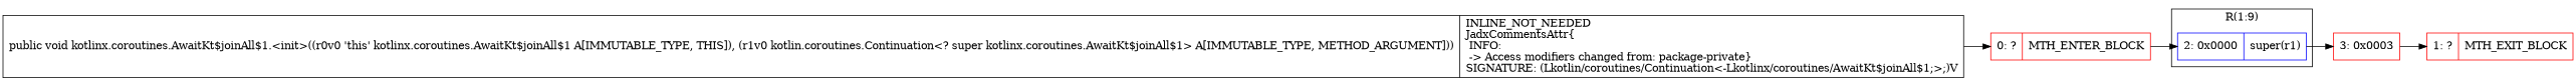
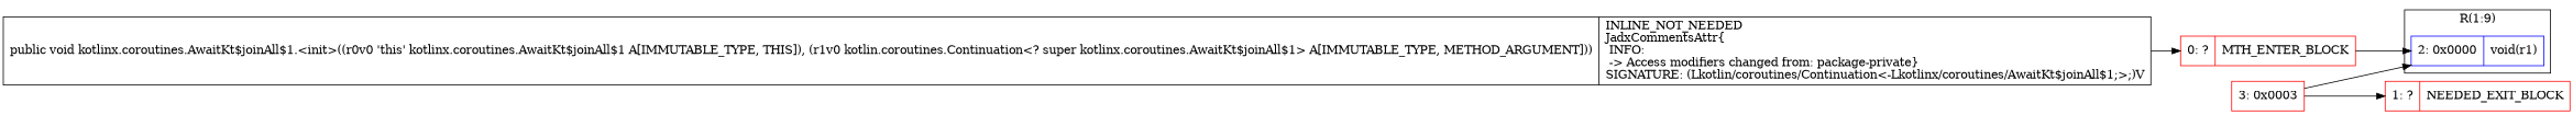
  digraph {
    rankdir=LR
    node [color=red shape=record]
-   n1 [color=blue label="{2\:\ 0x0000|super(r1)\l}"]
+   n1 [color=blue label="{2\:\ 0x0000|void(r1)\l}"]
    n2 [label="{3\:\ 0x0003}"]
-   n3 [label="{1\:\ ?|MTH_EXIT_BLOCK\l}"]
+   n3 [label="{1\:\ ?|NEEDED_EXIT_BLOCK\l}"]
    n4 [label="{0\:\ ?|MTH_ENTER_BLOCK\l}"]
    n5 [label="{public void kotlinx.coroutines.AwaitKt$joinAll$1.\<init\>((r0v0 'this' kotlinx.coroutines.AwaitKt$joinAll$1 A[IMMUTABLE_TYPE, THIS]), (r1v0 kotlin.coroutines.Continuation\<? super kotlinx.coroutines.AwaitKt$joinAll$1\> A[IMMUTABLE_TYPE, METHOD_ARGUMENT]))  | INLINE_NOT_NEEDED\lJadxCommentsAttr\{\l INFO: \l \-\> Access modifiers changed from: package\-private\}\lSIGNATURE: (Lkotlin\/coroutines\/Continuation\<\-Lkotlinx\/coroutines\/AwaitKt$joinAll$1;\>;)V\l}" color=""]
    subgraph cluster_1 {
      label="R(1:9)"
      n1
    }
-   n1 -> n2
+   n2 -> n1
    n2 -> n3
    n4 -> n1
    n5 -> n4
  }
